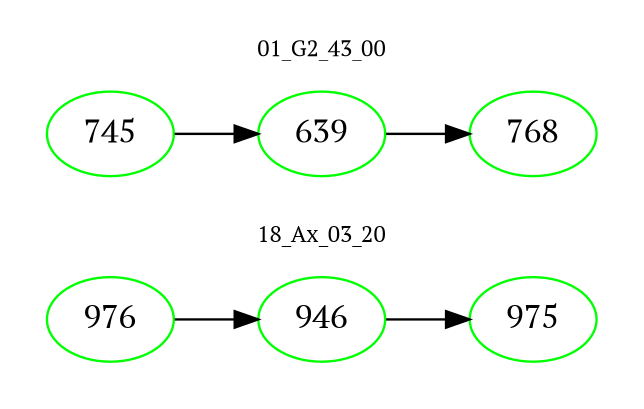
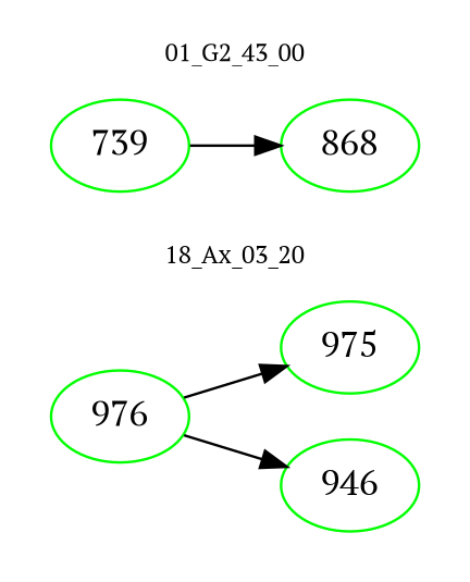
  digraph {
    fontname="PT Serif"
    rankdir=LR
    node [color=green fontname="PT Serif"]
    edge [color=black fontname="PT Serif"]
    n1 [label=976]
    n2 [label=946]
    n3 [label=975]
-   n4 [label=745]
-   n5 [label=639]
-   n6 [label=768]
+   n5 [label=739]
+   n6 [label=868]
    subgraph cluster_1 {
      color=white
      fontsize=10
      label="18_Ax_03_20"
      n1
      n2
      n3
    }
    subgraph cluster_2 {
      color=white
      fontsize=10
      label="01_G2_43_00"
-     n4
      n5
      n6
    }
    n1 -> n2
-   n2 -> n3
-   n4 -> n5
+   n1 -> n3
    n5 -> n6
  }
